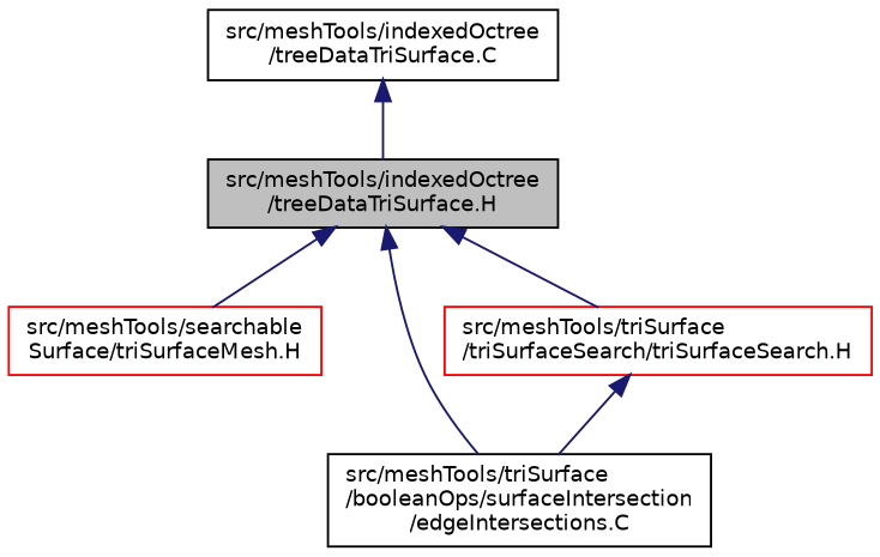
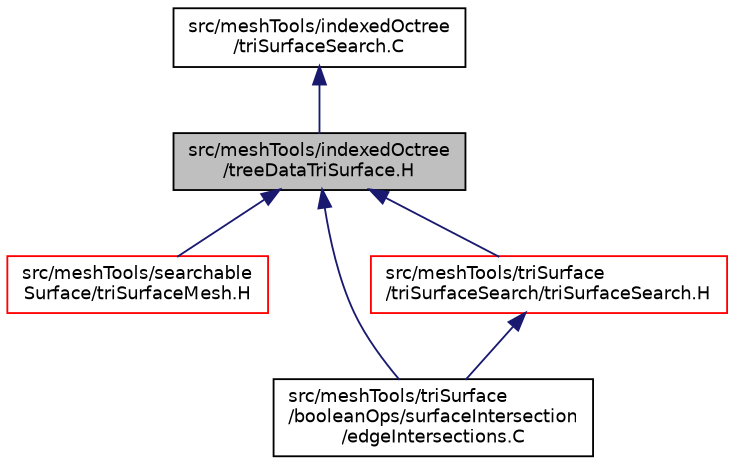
  digraph {
    fontname="DejaVu Sans"
    node [color=black fontname="DejaVu Sans" fontsize=10 shape=record]
    edge [color=midnightblue dir=back fontname="DejaVu Sans" fontsize=10 labelfontname=FreeSans labelfontsize=10 style=solid]
    n1 [fillcolor=grey75 fontcolor=black height=0.2 label="src/meshTools/indexedOctree\l/treeDataTriSurface.H" style=filled width=0.4]
    n2 [color=red height=0.2 label="src/meshTools/searchable\lSurface/triSurfaceMesh.H" width=0.4]
    n3 [height=0.2 label="src/meshTools/triSurface\l/booleanOps/surfaceIntersection\l/edgeIntersections.C" width=0.4]
    n4 [color=red height=0.2 label="src/meshTools/triSurface\l/triSurfaceSearch/triSurfaceSearch.H" width=0.4]
-   n5 [height=0.2 label="src/meshTools/indexedOctree\l/treeDataTriSurface.C" width=0.4]
+   n5 [height=0.2 label="src/meshTools/indexedOctree\l/triSurfaceSearch.C" width=0.4]
    n1 -> n2
    n1 -> n3
    n1 -> n4
    n4 -> n3
    n5 -> n1
  }
